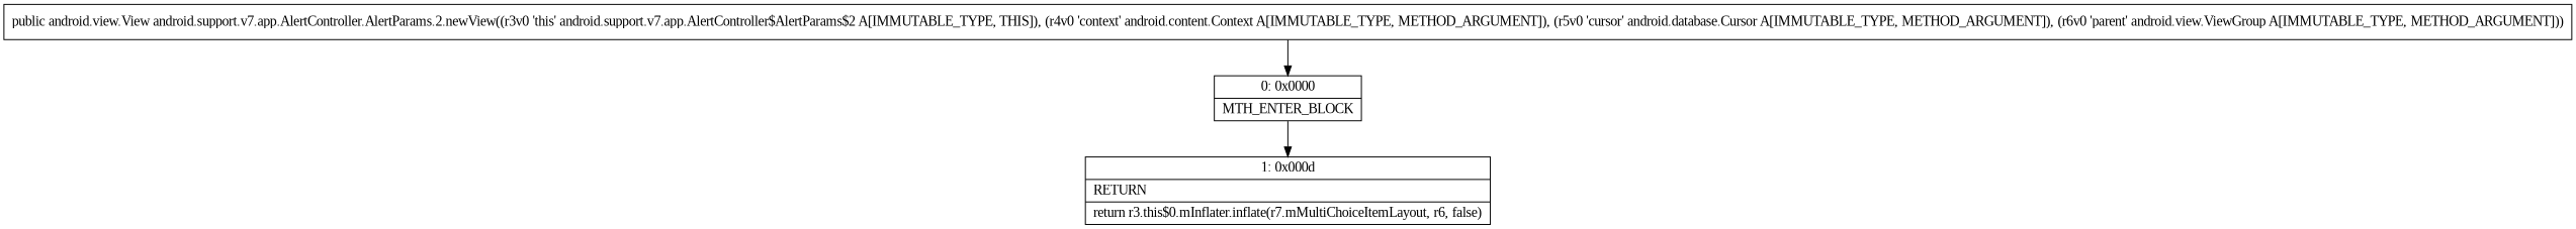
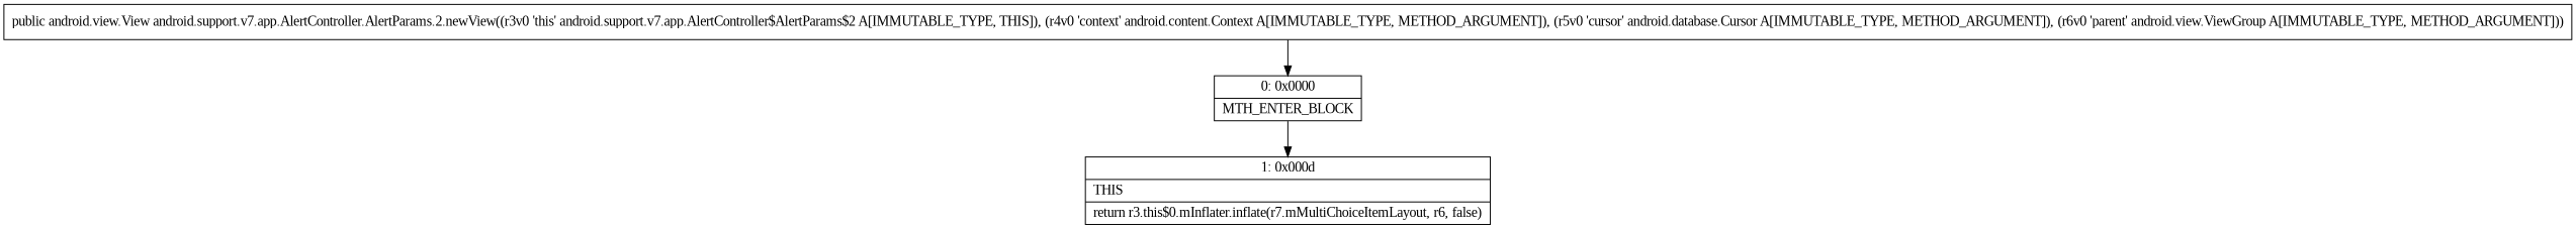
  digraph {
    fontname="Liberation Serif"
    node [shape=record fontname="Liberation Serif"]
    edge [fontname="Liberation Serif"]
    n1 [label="{0\:\ 0x0000|MTH_ENTER_BLOCK\l}"]
-   n2 [label="{1\:\ 0x000d|RETURN\l|return r3.this$0.mInflater.inflate(r7.mMultiChoiceItemLayout, r6, false)\l}"]
+   n2 [label="{1\:\ 0x000d|THIS\l|return r3.this$0.mInflater.inflate(r7.mMultiChoiceItemLayout, r6, false)\l}"]
    n3 [label="{public android.view.View android.support.v7.app.AlertController.AlertParams.2.newView((r3v0 'this' android.support.v7.app.AlertController$AlertParams$2 A[IMMUTABLE_TYPE, THIS]), (r4v0 'context' android.content.Context A[IMMUTABLE_TYPE, METHOD_ARGUMENT]), (r5v0 'cursor' android.database.Cursor A[IMMUTABLE_TYPE, METHOD_ARGUMENT]), (r6v0 'parent' android.view.ViewGroup A[IMMUTABLE_TYPE, METHOD_ARGUMENT])) }"]
    n1 -> n2
    n3 -> n1
  }
